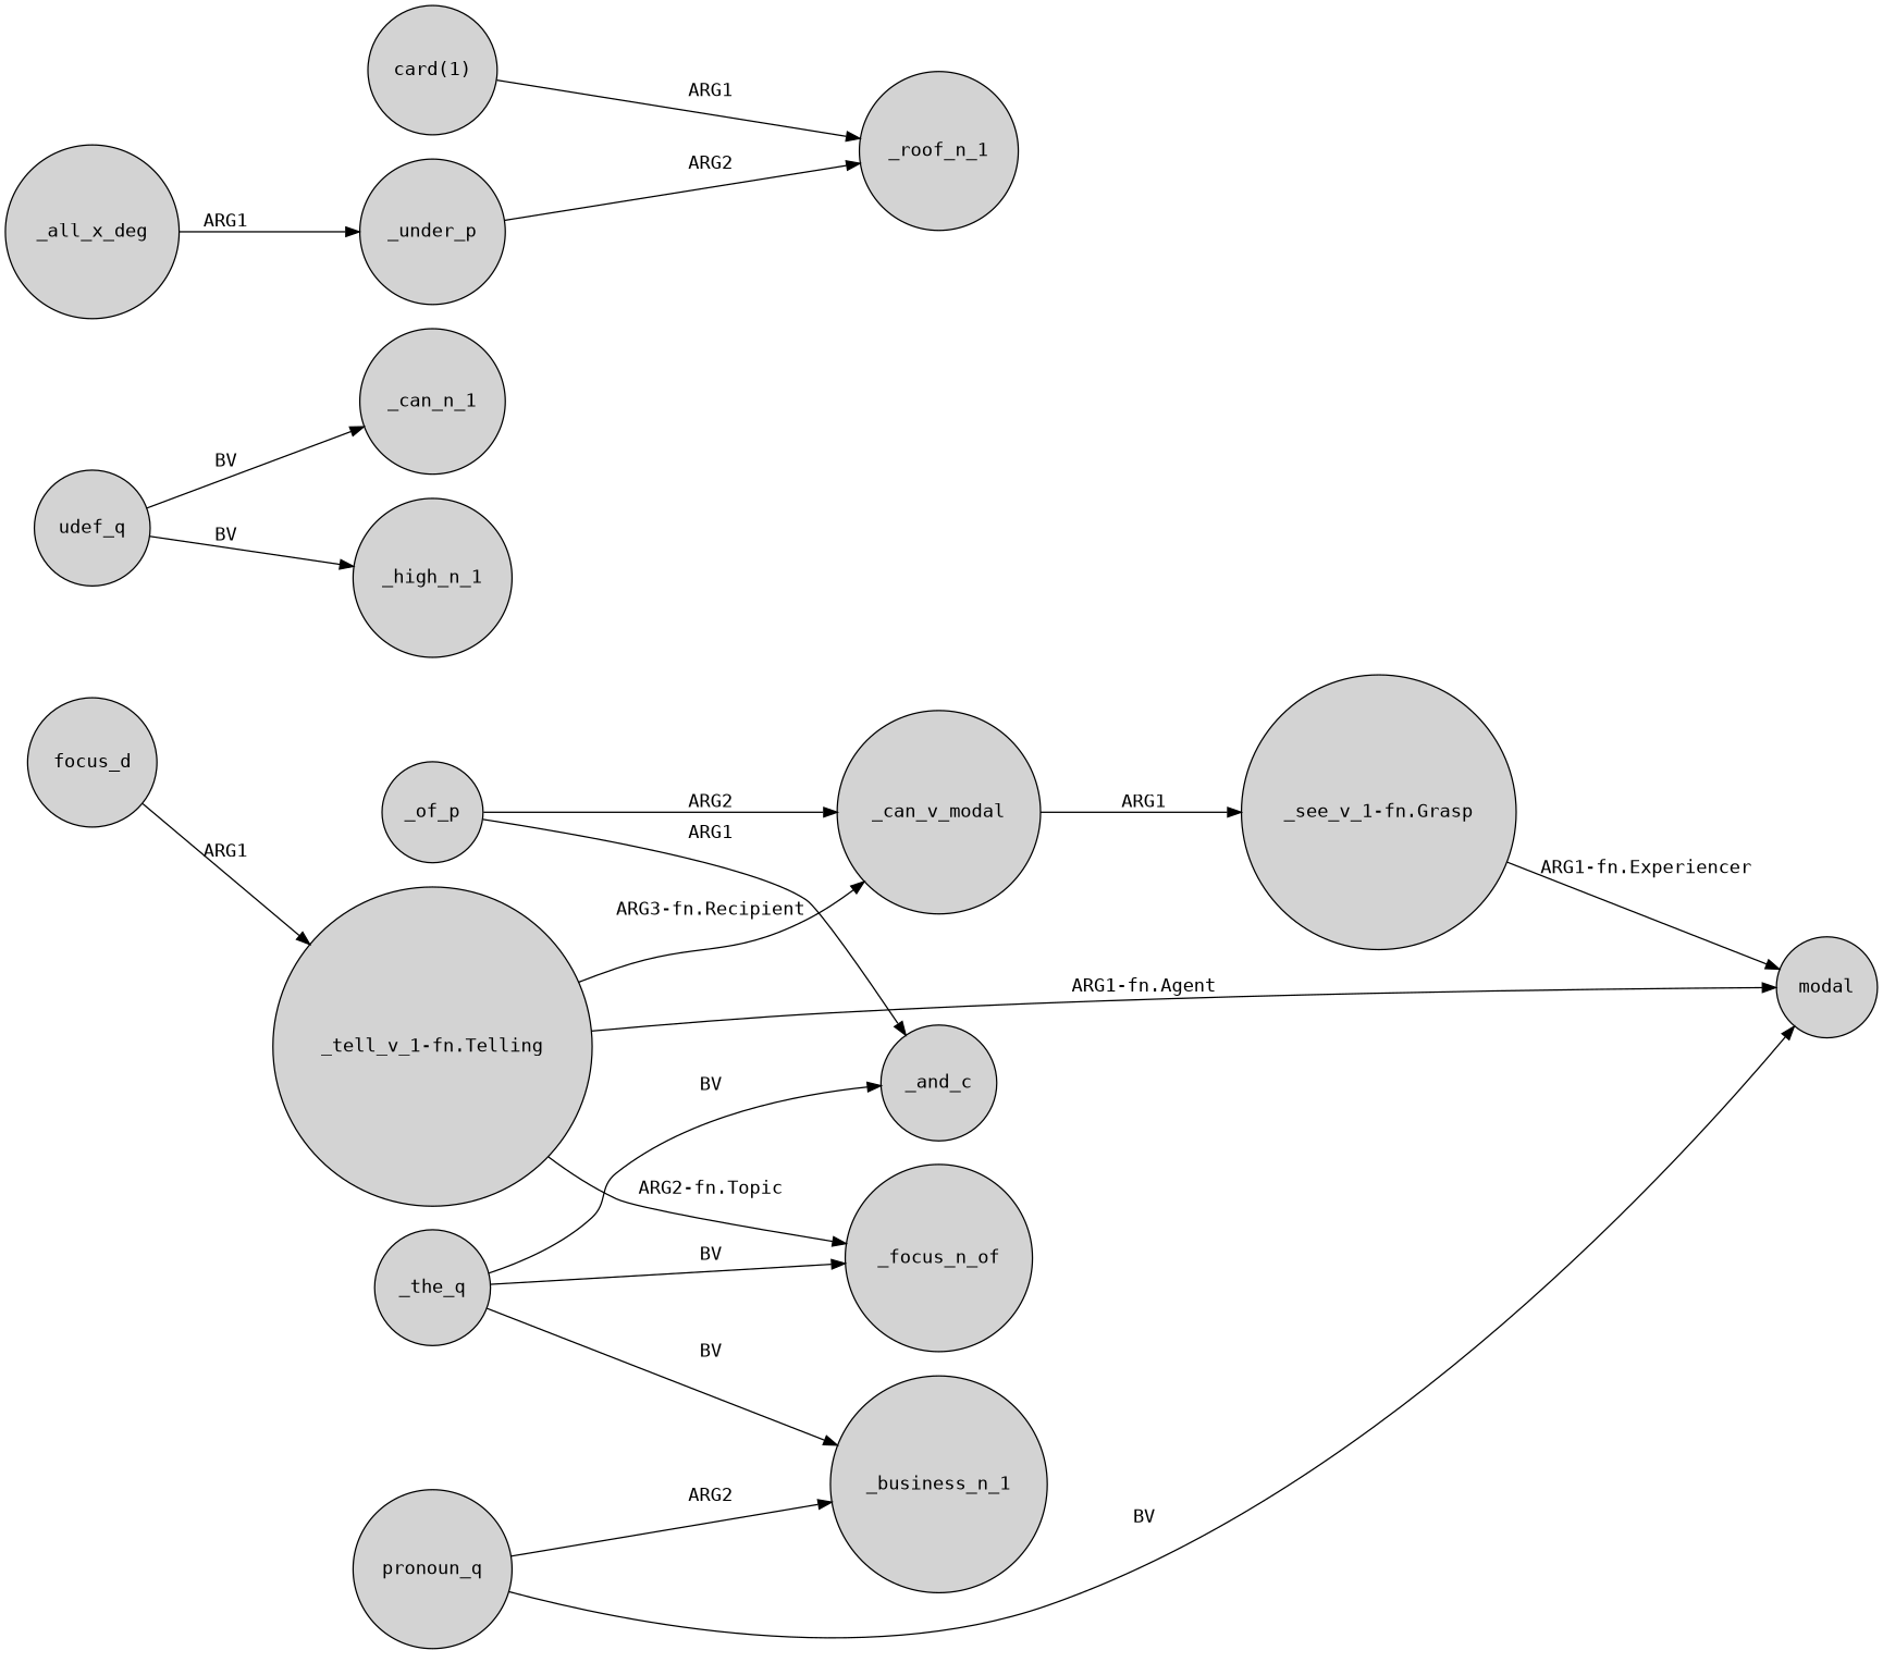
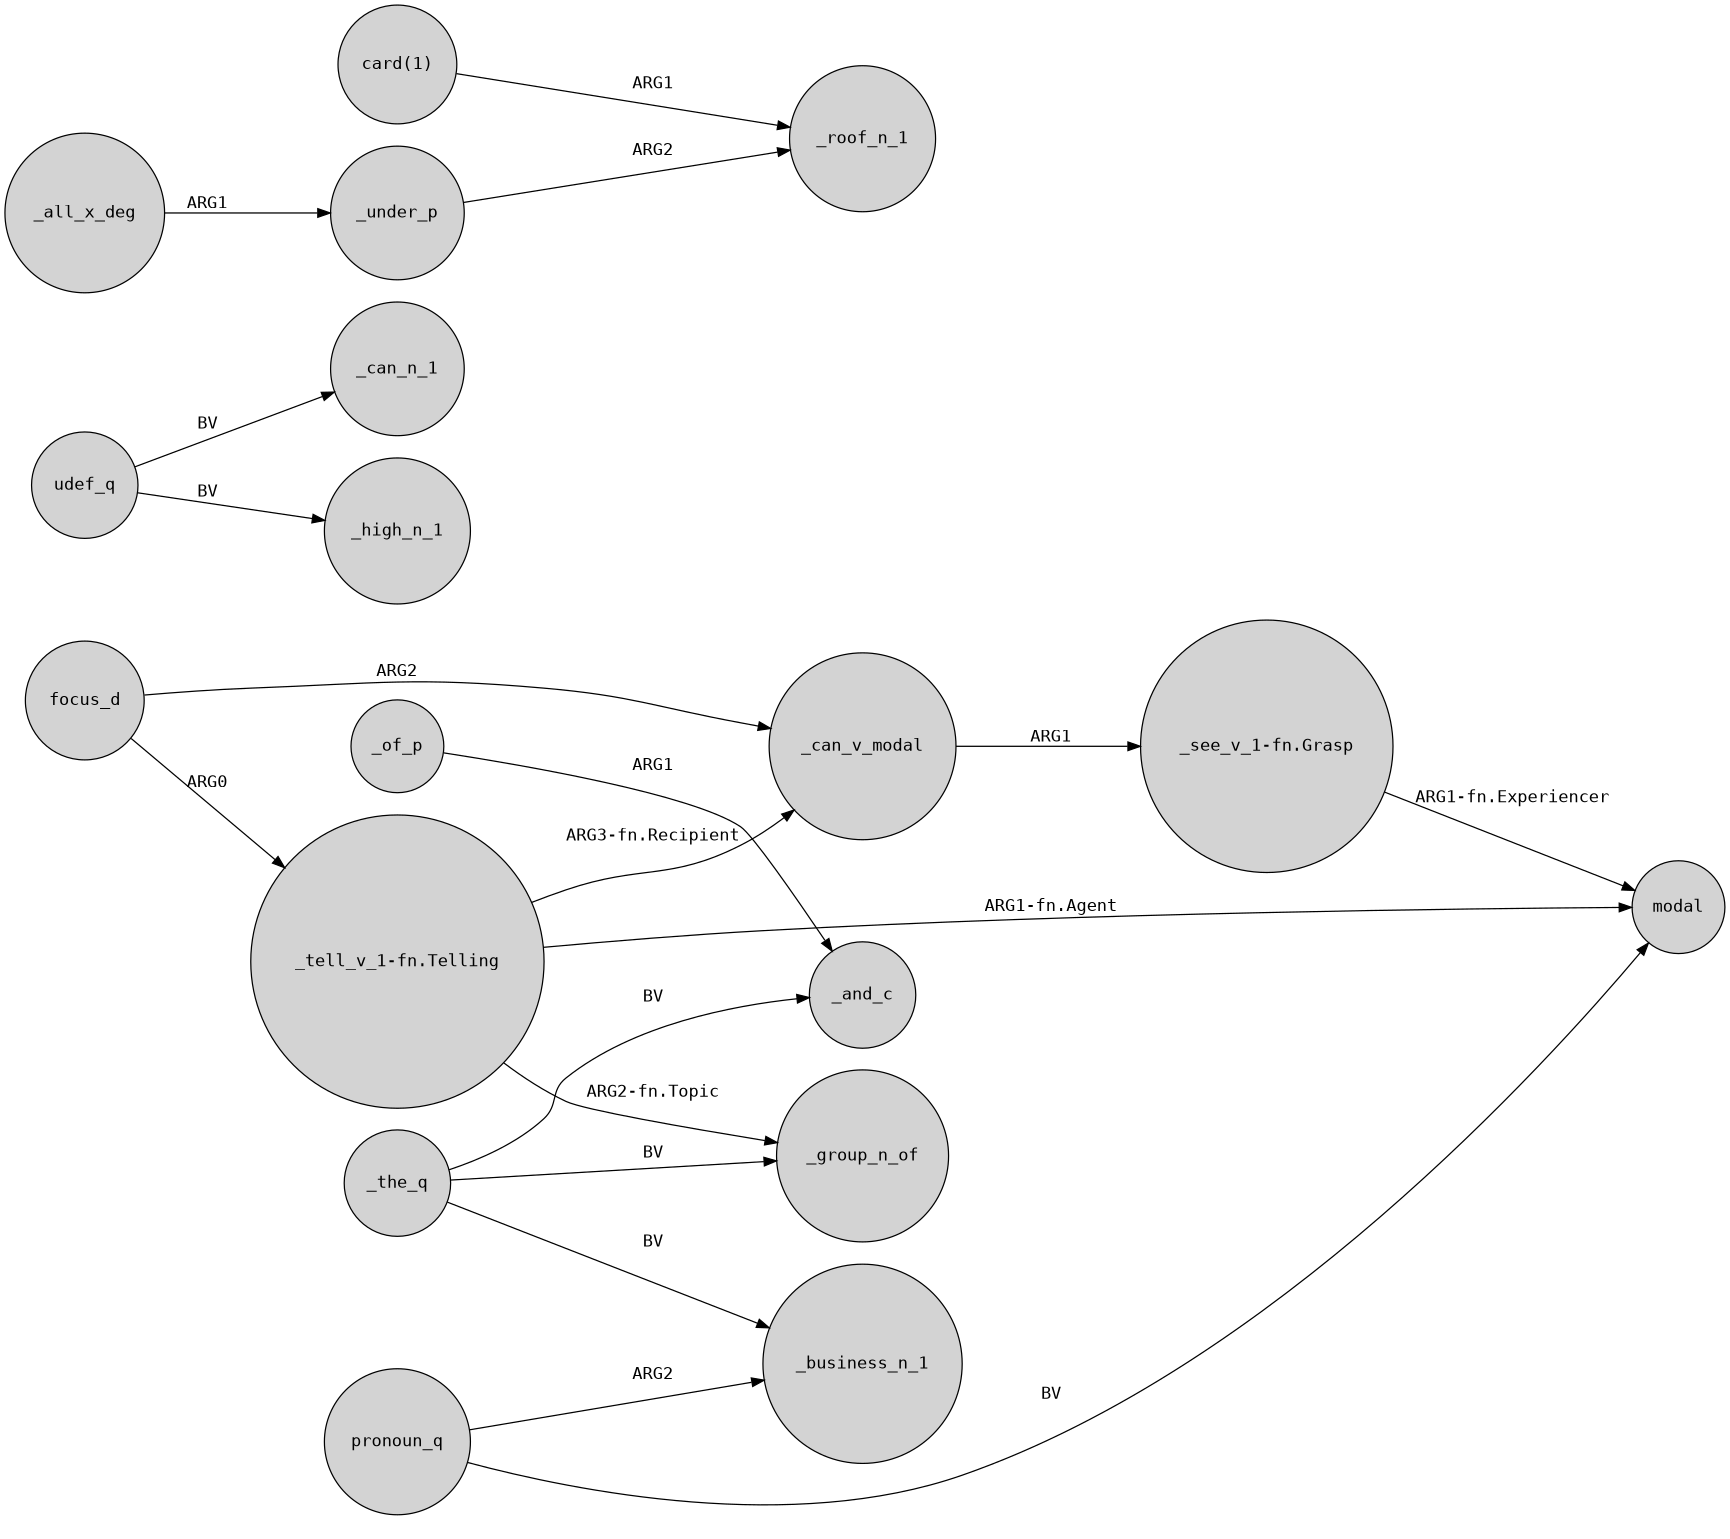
  digraph {
    fontname="DejaVu Sans Mono"
    rankdir=LR
    node [fontname="DejaVu Sans Mono" shape=circle style=filled]
    edge [fontname="DejaVu Sans Mono"]
    _the_q
    _and_c
    _business_n_1
-   _group_n_of [label=_focus_n_of]
+   _group_n_of
    "_tell_v_1-fn.Telling"
    _can_v_modal
    n7 [label=modal]
    "_see_v_1-fn.Grasp"
    n9 [label=_can_n_1]
    udef_q
    _high_n_1
    "card(1)"
    _roof_n_1
    _under_p
    _of_p
    _all_x_deg
    focus_d
    pronoun_q
    _the_q -> _and_c [label=BV]
    _the_q -> _business_n_1 [label=BV]
    _the_q -> _group_n_of [label=BV]
    "_tell_v_1-fn.Telling" -> _group_n_of [label="ARG2-fn.Topic"]
    "_tell_v_1-fn.Telling" -> _can_v_modal [label="ARG3-fn.Recipient"]
    "_tell_v_1-fn.Telling" -> n7 [label="ARG1-fn.Agent"]
    _can_v_modal -> "_see_v_1-fn.Grasp" [label=ARG1]
    "_see_v_1-fn.Grasp" -> n7 [label="ARG1-fn.Experiencer"]
    udef_q -> n9 [label=BV]
    udef_q -> _high_n_1 [label=BV]
    "card(1)" -> _roof_n_1 [label=ARG1]
    _under_p -> _roof_n_1 [label=ARG2]
    _of_p -> _and_c [label=ARG1]
    _all_x_deg -> _under_p [label=ARG1]
-   focus_d -> "_tell_v_1-fn.Telling" [label=ARG1]
-   _of_p -> _can_v_modal [label=ARG2]
+   focus_d -> "_tell_v_1-fn.Telling" [label=ARG0]
+   focus_d -> _can_v_modal [label=ARG2]
    pronoun_q -> _business_n_1 [label=ARG2]
    pronoun_q -> n7 [label=BV]
  }
